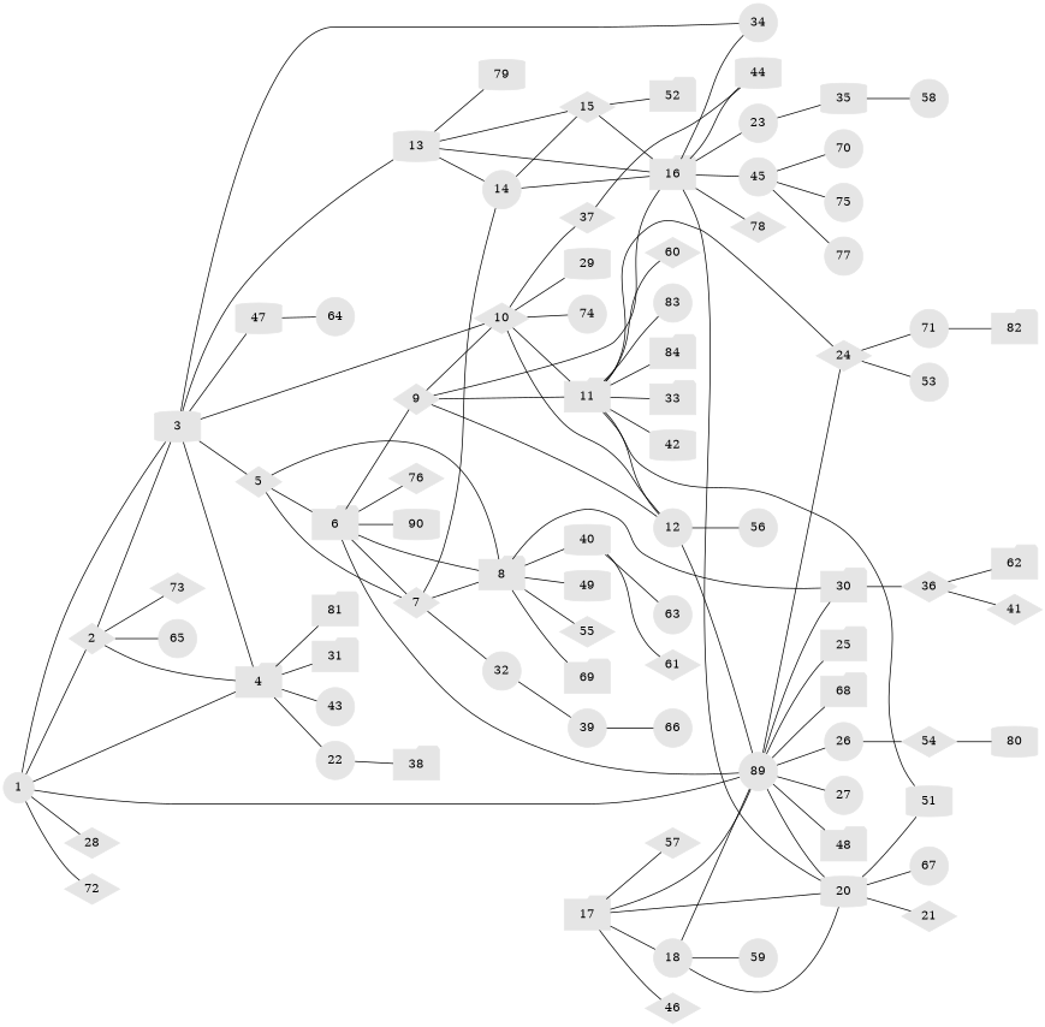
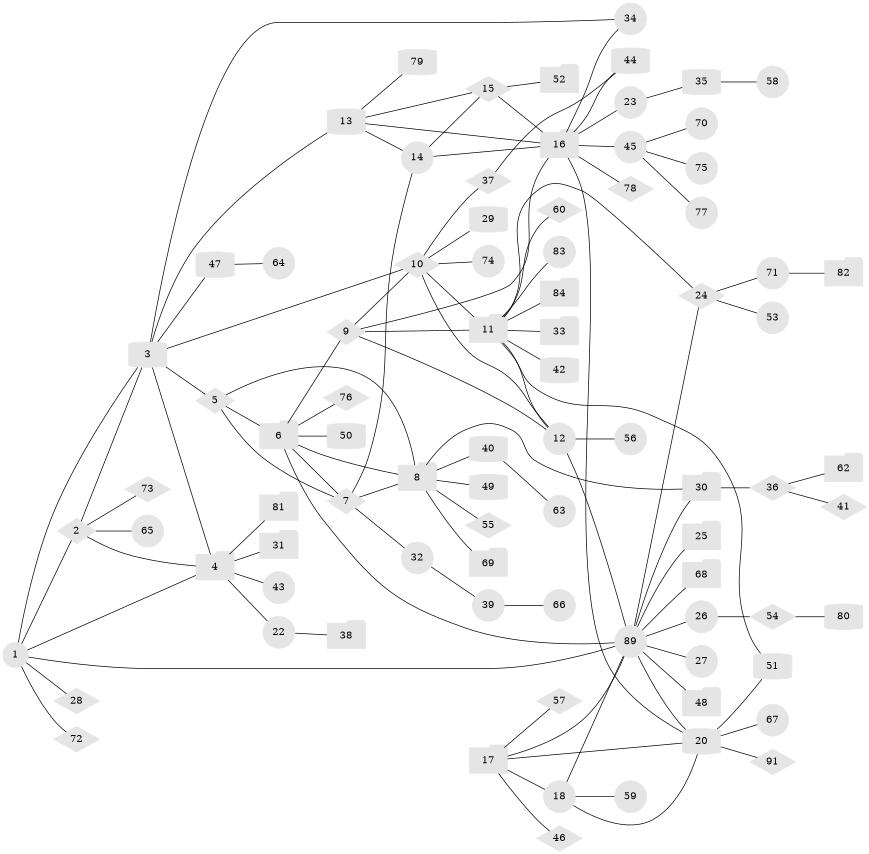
  graph {
    rankdir=LR
    node [color=gray90 shape=circle style=filled]
    2 [shape=diamond]
    1
    3 [shape=cylinder]
    4 [shape=folder]
    n5 [label=89]
    28 [shape=diamond]
    72 [shape=diamond]
    65
    73 [shape=diamond]
    5 [shape=diamond]
    10 [shape=diamond]
    13 [shape=cylinder]
    34
    47 [shape=cylinder]
    22
    31 [shape=folder]
    43
    81 [shape=folder]
    30 [shape=folder]
    24 [shape=diamond]
    20 [shape=cylinder]
    25 [shape=folder]
    26
    27
    48 [shape=folder]
    68 [shape=folder]
    6 [shape=folder]
    7 [shape=diamond]
    8 [shape=folder]
    11 [shape=folder]
    12
    29 [shape=cylinder]
    37 [shape=diamond]
    74
    14
    16 [shape=folder]
    15 [shape=diamond]
    79 [shape=cylinder]
    64
    38 [shape=folder]
    9 [shape=diamond]
-   50 [shape=cylinder label=90]
+   50 [shape=cylinder]
    76 [shape=diamond]
    32
    40 [shape=cylinder]
    49 [shape=cylinder]
    55 [shape=diamond]
    69 [shape=folder]
    39
    36 [shape=diamond]
-   61 [shape=diamond]
    63
    33 [shape=folder]
    42 [shape=cylinder]
    51 [shape=cylinder]
    60 [shape=diamond]
    83
    84 [shape=folder]
    56
    23
    44 [shape=cylinder]
    45
    78 [shape=diamond]
    53
    71
    52 [shape=folder]
-   21 [shape=diamond]
+   21 [shape=diamond label=91]
    67
    35 [shape=cylinder]
    70
    75
    77
    17 [shape=folder]
    18
    46 [shape=diamond]
    57 [shape=diamond]
    59
    54 [shape=diamond]
    58
    82 [shape=folder]
    80 [shape=cylinder]
    41 [shape=diamond]
    62 [shape=folder]
    66
    2 -- 3
    2 -- 4
    2 -- 65
    2 -- 73
    1 -- 2
    1 -- 3
    1 -- 4
    1 -- n5
    1 -- 28
    1 -- 72
    3 -- 4
    3 -- 5
    3 -- 10
    3 -- 13
    3 -- 34
    3 -- 47
    4 -- 22
    4 -- 31
    4 -- 43
    4 -- 81
    n5 -- 30
    n5 -- 24
    n5 -- 20
    n5 -- 25
    n5 -- 26
    n5 -- 27
    n5 -- 48
    n5 -- 68
    5 -- 6
    5 -- 7
    5 -- 8
    10 -- 11
    10 -- 12
    10 -- 29
    10 -- 37
    10 -- 74
    13 -- 14
    13 -- 16
    13 -- 15
    13 -- 79
    47 -- 64
    22 -- 38
    30 -- 36
    24 -- 53
    24 -- 71
    20 -- 51
    20 -- 21
    20 -- 67
    26 -- 54
    6 -- n5
    6 -- 7
    6 -- 8
    6 -- 9
    6 -- 50
    6 -- 76
    7 -- 8
    7 -- 14
    7 -- 32
    8 -- 30
    8 -- 40
    8 -- 49
    8 -- 55
    8 -- 69
    11 -- 24
    11 -- 12
    11 -- 33
    11 -- 42
    11 -- 51
    11 -- 60
    11 -- 83
    11 -- 84
    12 -- n5
    12 -- 56
    37 -- 44
    14 -- 16
    14 -- 15
    16 -- 34
    16 -- 20
    16 -- 23
    16 -- 44
    16 -- 45
    16 -- 78
    15 -- 16
    15 -- 52
    9 -- 10
    9 -- 11
    9 -- 12
    9 -- 16
    32 -- 39
-   40 -- 61
    40 -- 63
    39 -- 66
    36 -- 41
    36 -- 62
    23 -- 35
    45 -- 70
    45 -- 75
    45 -- 77
    71 -- 82
    35 -- 58
    17 -- n5
    17 -- 20
    17 -- 18
    17 -- 46
    17 -- 57
    18 -- n5
    18 -- 20
    18 -- 59
    54 -- 80
  }
